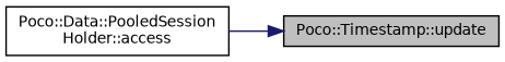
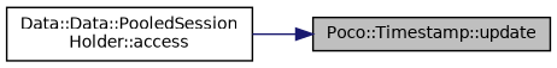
  digraph {
    rankdir=RL
    node [color=black fontname=Helvetica fontsize=10 shape=record style=filled]
    n1 [fillcolor=grey75 fontcolor=black height=0.2 label="Poco::Timestamp::update" width=0.4]
-   n2 [fillcolor=white height=0.2 label="Poco::Data::PooledSession\lHolder::access" width=0.4]
+   n2 [fillcolor=white height=0.2 label="Data::Data::PooledSession\lHolder::access" width=0.4]
    n1 -> n2 [color=midnightblue dir=back fontname=Helvetica fontsize=10 labelfontname=Helvetica labelfontsize=10 style=solid]
  }
